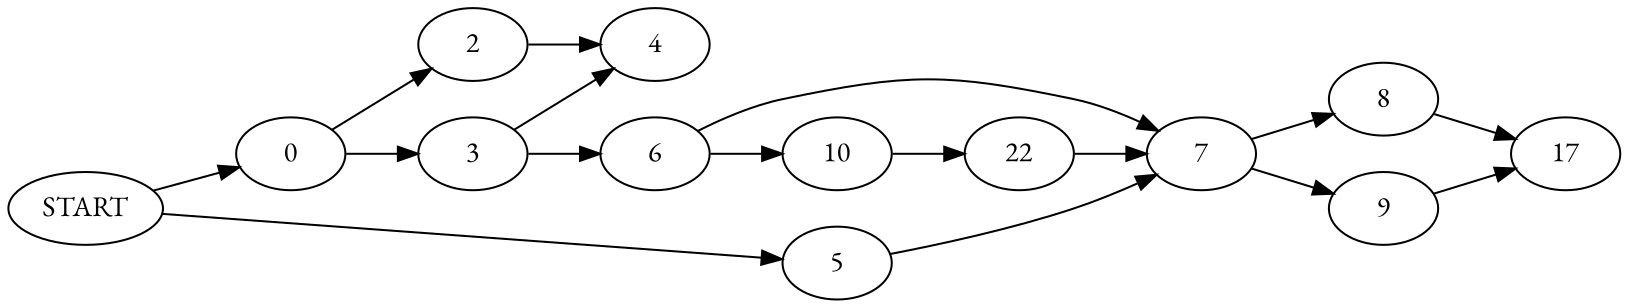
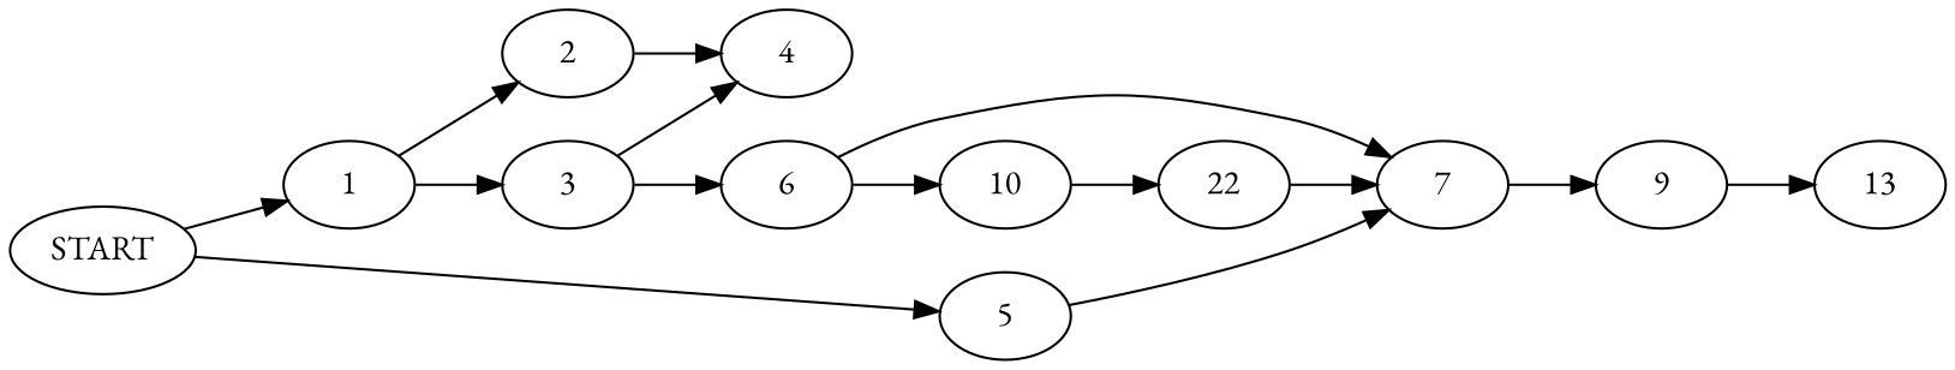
  digraph {
    fontname="EB Garamond"
    rankdir=LR
    node [fontname="EB Garamond"]
    edge [fontname="EB Garamond"]
    n1 [label=START]
-   1 [label=0]
+   1
    5
    2
    3
    7
    4
    6
    10
-   8
    9
    n12 [label=22]
-   13 [label=17]
+   13
    n1 -> 1
    n1 -> 5
    1 -> 2
    1 -> 3
    5 -> 7
    2 -> 4
    3 -> 4
    3 -> 6
-   7 -> 8
    7 -> 9
    6 -> 7
    6 -> 10
    10 -> n12
-   8 -> 13
    9 -> 13
    n12 -> 7
  }
